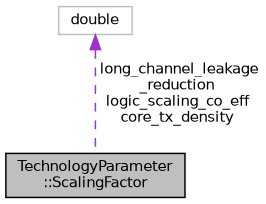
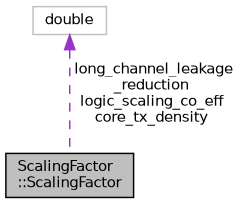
  digraph {
    fontname="DejaVu Sans"
    node [fontname="DejaVu Sans" fontsize=10 shape=record]
-   n1 [color=black fillcolor=grey75 fontcolor=black height=0.2 label="TechnologyParameter\l::ScalingFactor" style=filled width=0.4]
+   n1 [color=black fillcolor=grey75 fontcolor=black height=0.2 label="ScalingFactor\l::ScalingFactor" style=filled width=0.4]
    n2 [color=grey75 height=0.2 label=double width=0.4]
    n2 -> n1 [color=darkorchid3 dir=back fontname="DejaVu Sans" fontsize=10 label=" long_channel_leakage\l_reduction\nlogic_scaling_co_eff\ncore_tx_density" labelfontname=FreeSans labelfontsize=10 style=dashed]
  }
